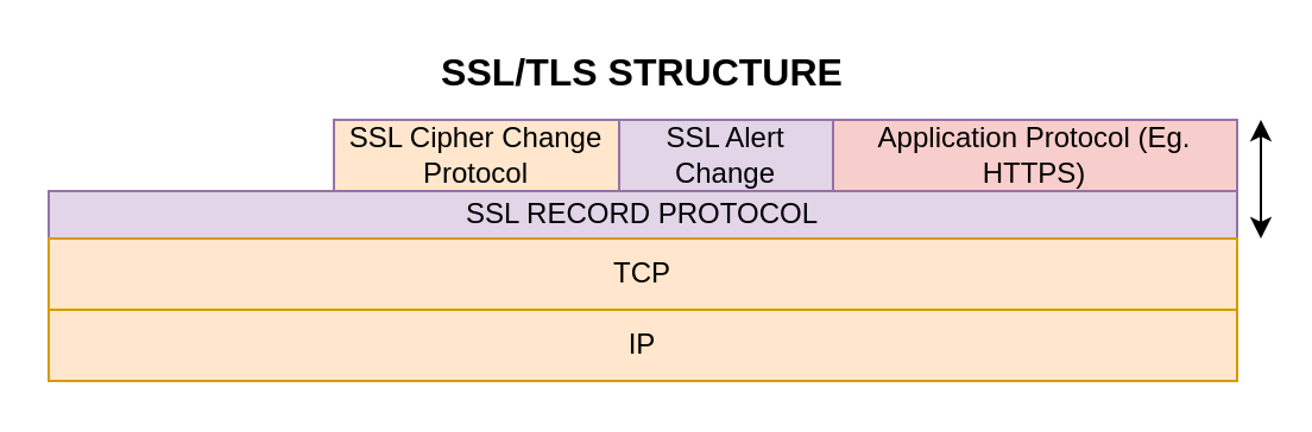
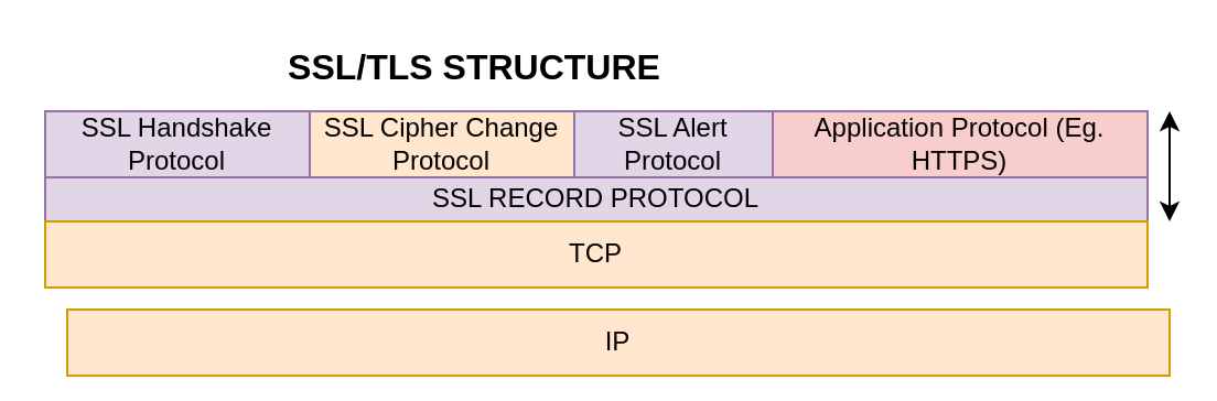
  <mxCell id="0" />
  <mxCell id="1" parent="0" />
+ <mxCell id="2" value="&lt;div&gt;SSL Handshake Protocol&lt;br&gt;&lt;/div&gt;" style="rounded=0;whiteSpace=wrap;html=1;fillColor=#e1d5e7;strokeColor=#9673a6;" vertex="1" parent="1"><mxGeometry x="20" y="50" width="120" height="30" as="geometry" /></mxCell>
  <mxCell id="3" value="SSL Cipher Change Protocol" style="rounded=0;whiteSpace=wrap;html=1;fillColor=#ffe6cc;strokeColor=#9673a6;" vertex="1" parent="1"><mxGeometry x="140" y="50" width="120" height="30" as="geometry" /></mxCell>
- <mxCell id="4" value="SSL Alert Change" style="rounded=0;whiteSpace=wrap;html=1;fillColor=#e1d5e7;strokeColor=#9673a6;" vertex="1" parent="1"><mxGeometry x="260" y="50" width="90" height="30" as="geometry" /></mxCell>
+ <mxCell id="4" value="SSL Alert Protocol" style="rounded=0;whiteSpace=wrap;html=1;fillColor=#e1d5e7;strokeColor=#9673a6;" vertex="1" parent="1"><mxGeometry x="260" y="50" width="90" height="30" as="geometry" /></mxCell>
  <mxCell id="5" value="Application Protocol (Eg. HTTPS)" style="rounded=0;whiteSpace=wrap;html=1;fillColor=#f8cecc;strokeColor=#9673a6;" vertex="1" parent="1"><mxGeometry x="350" y="50" width="170" height="30" as="geometry" /></mxCell>
  <mxCell id="6" value="SSL RECORD PROTOCOL" style="rounded=0;whiteSpace=wrap;html=1;fillColor=#e1d5e7;strokeColor=#9673a6;" vertex="1" parent="1"><mxGeometry x="20" y="80" width="500" height="20" as="geometry" /></mxCell>
  <mxCell id="7" value="TCP" style="rounded=0;whiteSpace=wrap;html=1;fillColor=#ffe6cc;strokeColor=#d79b00;" vertex="1" parent="1"><mxGeometry x="20" y="100" width="500" height="30" as="geometry" /></mxCell>
- <mxCell id="8" value="IP" style="rounded=0;whiteSpace=wrap;html=1;fillColor=#ffe6cc;strokeColor=#d79b00;" vertex="1" parent="1"><mxGeometry x="20" y="130" width="500" height="30" as="geometry" /></mxCell>
+ <mxCell id="8" value="IP" style="rounded=0;whiteSpace=wrap;html=1;fillColor=#ffe6cc;strokeColor=#d79b00;" vertex="1" parent="1"><mxGeometry x="30" y="140" width="500" height="30" as="geometry" /></mxCell>
  <mxCell id="9" value="" style="endArrow=classic;startArrow=classic;html=1;" edge="1" parent="1"><mxGeometry width="50" height="50" relative="1" as="geometry"><mxPoint x="530" y="100" as="sourcePoint" /><mxPoint x="530" y="50" as="targetPoint" /></mxGeometry></mxCell>
- <mxCell id="10" value="&lt;font style=&quot;font-size: 16px&quot;&gt;&lt;b&gt;SSL/TLS STRUCTURE&lt;br&gt;&lt;/b&gt;&lt;/font&gt;" style="text;html=1;strokeColor=none;fillColor=none;align=center;verticalAlign=middle;whiteSpace=wrap;rounded=0;" vertex="1" parent="1"><mxGeometry x="170" y="20" width="200" height="20" as="geometry" /></mxCell>
+ <mxCell id="10" value="&lt;font style=&quot;font-size: 16px&quot;&gt;&lt;b&gt;SSL/TLS STRUCTURE&lt;br&gt;&lt;/b&gt;&lt;/font&gt;" style="text;html=1;strokeColor=none;fillColor=none;align=center;verticalAlign=middle;whiteSpace=wrap;rounded=0;" vertex="1" parent="1"><mxGeometry x="115" y="20" width="200" height="20" as="geometry" /></mxCell>
